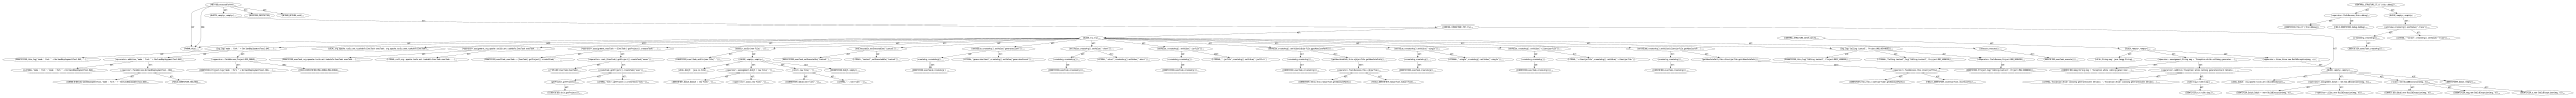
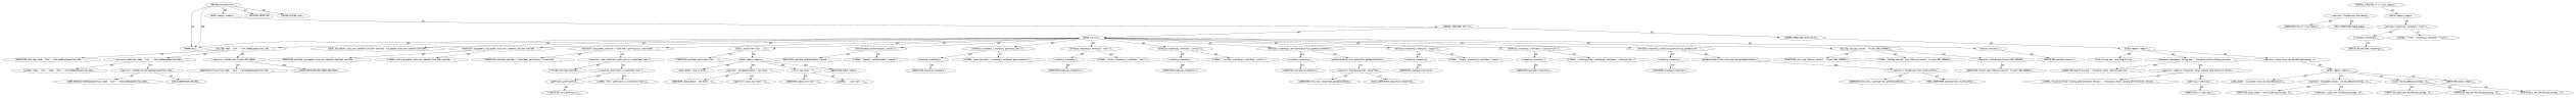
  digraph {
    fontname="Roboto Mono"
    node [fontname="Roboto Mono"]
    edge [fontname="Roboto Mono"]
    n1 [label=<(METHOD,executeForkV4)<SUB>258</SUB>>]
    n2 [label=<(PARAM,this)<SUB>258</SUB>>]
    n3 [label=<(BLOCK,&lt;empty&gt;,&lt;empty&gt;)<SUB>258</SUB>>]
    n4 [label=<(MODIFIER,PROTECTED)>]
    n5 [label=<(METHOD_RETURN,void)<SUB>258</SUB>>]
    n6 [label=<(CONTROL_STRUCTURE,TRY,try)<SUB>259</SUB>>]
    n7 [label=<(BLOCK,try,try)<SUB>259</SUB>>]
    n8 [label=<(CONTROL_STRUCTURE,CATCH,catch)<SUB>284</SUB>>]
    n9 [label=<(log,log(&quot;mode : fork &quot; + BorlandDeploymentTool.BAS,...)<SUB>261</SUB>>]
    n10 [label=<(LOCAL,org.apache.tools.ant.taskdefs.ExecTask execTask: org.apache.tools.ant.taskdefs.ExecTask)<SUB>263</SUB>>]
    n11 [label=<(&lt;operator&gt;.assignment,org.apache.tools.ant.taskdefs.ExecTask execTask...)<SUB>263</SUB>>]
    n12 [label=<(&lt;operator&gt;.assignment,execTask = (ExecTask) getProject().createTask(&quot;...)<SUB>264</SUB>>]
    n13 [label=<(setDir,setDir(new File(&quot;.&quot;)))<SUB>266</SUB>>]
    n14 [label=<(setExecutable,setExecutable(&quot;iastool&quot;))<SUB>267</SUB>>]
    n15 [label=<(setValue,createArg().setValue(&quot;generateclient&quot;))<SUB>268</SUB>>]
    n16 [label=<(setValue,createArg().setValue(&quot;-short&quot;))<SUB>273</SUB>>]
    n17 [label=<(setValue,createArg().setValue(&quot;-jarfile&quot;))<SUB>274</SUB>>]
    n18 [label=<(setValue,createArg().setValue(ejbjarfile.getAbsolutePath()))<SUB>276</SUB>>]
    n19 [label=<(setValue,createArg().setValue(&quot;-single&quot;))<SUB>278</SUB>>]
    n20 [label=<(setValue,createArg().setValue(&quot;-clientjarfile&quot;))<SUB>279</SUB>>]
    n21 [label=<(setValue,createArg().setValue(clientjarfile.getAbsoluteP...)<SUB>280</SUB>>]
    n22 [label=<(log,log(&quot;Calling iastool&quot;, Project.MSG_VERBOSE))<SUB>282</SUB>>]
    n23 [label=<(execute,execute())<SUB>283</SUB>>]
    n24 [label=<(BLOCK,&lt;empty&gt;,&lt;empty&gt;)<SUB>284</SUB>>]
    n25 [label=<(IDENTIFIER,this,log(&quot;mode : fork &quot; + BorlandDeploymentTool.BAS,...)<SUB>261</SUB>>]
    n26 [label=<(&lt;operator&gt;.addition,&quot;mode : fork &quot; + BorlandDeploymentTool.BAS)<SUB>261</SUB>>]
    n27 [label=<(&lt;operator&gt;.fieldAccess,Project.MSG_DEBUG)<SUB>261</SUB>>]
    n28 [label=<(IDENTIFIER,execTask,org.apache.tools.ant.taskdefs.ExecTask execTask...)<SUB>263</SUB>>]
    n29 [label=<(LITERAL,null,org.apache.tools.ant.taskdefs.ExecTask execTask...)<SUB>263</SUB>>]
    n30 [label=<(IDENTIFIER,execTask,execTask = (ExecTask) getProject().createTask(&quot;...)<SUB>264</SUB>>]
    n31 [label=<(&lt;operator&gt;.cast,(ExecTask) getProject().createTask(&quot;exec&quot;))<SUB>264</SUB>>]
    n32 [label=<(IDENTIFIER,execTask,setDir(new File(&quot;.&quot;)))<SUB>266</SUB>>]
    n33 [label=<(BLOCK,&lt;empty&gt;,&lt;empty&gt;)<SUB>266</SUB>>]
    n34 [label=<(IDENTIFIER,execTask,setExecutable(&quot;iastool&quot;))<SUB>267</SUB>>]
    n35 [label=<(LITERAL,&quot;iastool&quot;,setExecutable(&quot;iastool&quot;))<SUB>267</SUB>>]
    n36 [label=<(createArg,createArg())<SUB>268</SUB>>]
    n37 [label=<(LITERAL,&quot;generateclient&quot;,createArg().setValue(&quot;generateclient&quot;))<SUB>268</SUB>>]
    n38 [label=<(CONTROL_STRUCTURE,IF,if (this.debug))<SUB>269</SUB>>]
    n39 [label=<(&lt;operator&gt;.fieldAccess,this.debug)<SUB>269</SUB>>]
    n40 [label=<(BLOCK,&lt;empty&gt;,&lt;empty&gt;)<SUB>269</SUB>>]
    n41 [label=<(createArg,createArg())<SUB>273</SUB>>]
    n42 [label=<(LITERAL,&quot;-short&quot;,createArg().setValue(&quot;-short&quot;))<SUB>273</SUB>>]
    n43 [label=<(createArg,createArg())<SUB>274</SUB>>]
    n44 [label=<(LITERAL,&quot;-jarfile&quot;,createArg().setValue(&quot;-jarfile&quot;))<SUB>274</SUB>>]
    n45 [label=<(createArg,createArg())<SUB>276</SUB>>]
    n46 [label=<(getAbsolutePath,this.ejbjarfile.getAbsolutePath())<SUB>276</SUB>>]
    n47 [label=<(createArg,createArg())<SUB>278</SUB>>]
    n48 [label=<(LITERAL,&quot;-single&quot;,createArg().setValue(&quot;-single&quot;))<SUB>278</SUB>>]
    n49 [label=<(createArg,createArg())<SUB>279</SUB>>]
    n50 [label=<(LITERAL,&quot;-clientjarfile&quot;,createArg().setValue(&quot;-clientjarfile&quot;))<SUB>279</SUB>>]
    n51 [label=<(createArg,createArg())<SUB>280</SUB>>]
    n52 [label=<(getAbsolutePath,this.clientjarfile.getAbsolutePath())<SUB>280</SUB>>]
    n53 [label=<(IDENTIFIER,this,log(&quot;Calling iastool&quot;, Project.MSG_VERBOSE))<SUB>282</SUB>>]
    n54 [label=<(LITERAL,&quot;Calling iastool&quot;,log(&quot;Calling iastool&quot;, Project.MSG_VERBOSE))<SUB>282</SUB>>]
    n55 [label=<(&lt;operator&gt;.fieldAccess,Project.MSG_VERBOSE)<SUB>282</SUB>>]
    n56 [label=<(IDENTIFIER,execTask,execute())<SUB>283</SUB>>]
    n57 [label=<(LITERAL,&quot;mode : fork &quot;,&quot;mode : fork &quot; + BorlandDeploymentTool.BAS)<SUB>261</SUB>>]
    n58 [label=<(&lt;operator&gt;.fieldAccess,BorlandDeploymentTool.BAS)<SUB>261</SUB>>]
    n59 [label=<(IDENTIFIER,Project,log(&quot;mode : fork &quot; + BorlandDeploymentTool.BAS,...)<SUB>261</SUB>>]
    n60 [label=<(FIELD_IDENTIFIER,MSG_DEBUG,MSG_DEBUG)<SUB>261</SUB>>]
    n61 [label=<(IDENTIFIER,BorlandDeploymentTool,&quot;mode : fork &quot; + BorlandDeploymentTool.BAS)<SUB>261</SUB>>]
    n62 [label=<(FIELD_IDENTIFIER,BAS,BAS)<SUB>261</SUB>>]
    n63 [label=<(TYPE_REF,ExecTask,ExecTask)<SUB>264</SUB>>]
    n64 [label=<(createTask,getProject().createTask(&quot;exec&quot;))<SUB>264</SUB>>]
    n65 [label=<(getProject,getProject())<SUB>264</SUB>>]
    n66 [label=<(LITERAL,&quot;exec&quot;,getProject().createTask(&quot;exec&quot;))<SUB>264</SUB>>]
    n67 [label=<(IDENTIFIER,this,getProject())<SUB>264</SUB>>]
    n68 [label=<(LOCAL,$obj5: java.io.File)<SUB>266</SUB>>]
    n69 [label=<(&lt;operator&gt;.assignment,$obj5 = new File(&quot;.&quot;))<SUB>266</SUB>>]
    n70 [label=<(&lt;init&gt;,new File(&quot;.&quot;))<SUB>266</SUB>>]
    n71 [label=<(IDENTIFIER,$obj5,&lt;empty&gt;)<SUB>266</SUB>>]
    n72 [label=<(IDENTIFIER,$obj5,$obj5 = new File(&quot;.&quot;))<SUB>266</SUB>>]
    n73 [label=<(&lt;operator&gt;.alloc,new File(&quot;.&quot;))<SUB>266</SUB>>]
    n74 [label=<(IDENTIFIER,$obj5,new File(&quot;.&quot;))<SUB>266</SUB>>]
    n75 [label=<(LITERAL,&quot;.&quot;,new File(&quot;.&quot;))<SUB>266</SUB>>]
    n76 [label=<(IDENTIFIER,execTask,createArg())<SUB>268</SUB>>]
    n77 [label=<(IDENTIFIER,this,if (this.debug))>]
    n78 [label=<(FIELD_IDENTIFIER,debug,debug)<SUB>269</SUB>>]
    n79 [label=<(setValue,createArg().setValue(&quot;-trace&quot;))<SUB>270</SUB>>]
    n80 [label=<(createArg,createArg())<SUB>270</SUB>>]
    n81 [label=<(LITERAL,&quot;-trace&quot;,createArg().setValue(&quot;-trace&quot;))<SUB>270</SUB>>]
    n82 [label=<(IDENTIFIER,execTask,createArg())<SUB>270</SUB>>]
    n83 [label=<(IDENTIFIER,execTask,createArg())<SUB>273</SUB>>]
    n84 [label=<(IDENTIFIER,execTask,createArg())<SUB>274</SUB>>]
    n85 [label=<(IDENTIFIER,execTask,createArg())<SUB>276</SUB>>]
    n86 [label=<(&lt;operator&gt;.fieldAccess,this.ejbjarfile)<SUB>276</SUB>>]
    n87 [label=<(IDENTIFIER,this,this.ejbjarfile.getAbsolutePath())>]
    n88 [label=<(FIELD_IDENTIFIER,ejbjarfile,ejbjarfile)<SUB>276</SUB>>]
    n89 [label=<(IDENTIFIER,execTask,createArg())<SUB>278</SUB>>]
    n90 [label=<(IDENTIFIER,execTask,createArg())<SUB>279</SUB>>]
    n91 [label=<(IDENTIFIER,execTask,createArg())<SUB>280</SUB>>]
    n92 [label=<(&lt;operator&gt;.fieldAccess,this.clientjarfile)<SUB>280</SUB>>]
    n93 [label=<(IDENTIFIER,this,this.clientjarfile.getAbsolutePath())>]
    n94 [label=<(FIELD_IDENTIFIER,clientjarfile,clientjarfile)<SUB>280</SUB>>]
    n95 [label=<(IDENTIFIER,Project,log(&quot;Calling iastool&quot;, Project.MSG_VERBOSE))<SUB>282</SUB>>]
    n96 [label=<(LOCAL,String msg: java.lang.String)<SUB>286</SUB>>]
    n97 [label=<(&lt;operator&gt;.assignment,String msg = &quot;Exception while calling generatec...)<SUB>286</SUB>>]
    n98 [label=<(&lt;operator&gt;.throw,throw new BuildException(msg, e);)<SUB>288</SUB>>]
    n99 [label=<(IDENTIFIER,msg,String msg = &quot;Exception while calling generatec...)<SUB>286</SUB>>]
    n100 [label=<(&lt;operator&gt;.addition,&quot;Exception while calling generateclient Details...)<SUB>286</SUB>>]
    n101 [label=<(BLOCK,&lt;empty&gt;,&lt;empty&gt;)<SUB>288</SUB>>]
    n102 [label=<(LITERAL,&quot;Exception while calling generateclient Details: &quot;,&quot;Exception while calling generateclient Details...)<SUB>286</SUB>>]
    n103 [label=<(toString,e.toString())<SUB>287</SUB>>]
    n104 [label=<(IDENTIFIER,e,e.toString())<SUB>287</SUB>>]
    n105 [label=<(LOCAL,$obj6: org.apache.tools.ant.BuildException)<SUB>288</SUB>>]
    n106 [label=<(&lt;operator&gt;.assignment,$obj6 = new BuildException(msg, e))<SUB>288</SUB>>]
    n107 [label=<(&lt;init&gt;,new BuildException(msg, e))<SUB>283</SUB>>]
    n108 [label=<(IDENTIFIER,$obj6,&lt;empty&gt;)<SUB>288</SUB>>]
    n109 [label=<(IDENTIFIER,$obj6,$obj6 = new BuildException(msg, e))<SUB>288</SUB>>]
    n110 [label=<(&lt;operator&gt;.alloc,new BuildException(msg, e))<SUB>288</SUB>>]
    n111 [label=<(IDENTIFIER,$obj6,new BuildException(msg, e))<SUB>288</SUB>>]
    n112 [label=<(IDENTIFIER,msg,new BuildException(msg, e))<SUB>288</SUB>>]
    n113 [label=<(IDENTIFIER,e,new BuildException(msg, e))<SUB>288</SUB>>]
    n1 -> n2 [label="AST: "]
    n1 -> n2 [label="DDG: "]
    n1 -> n3 [label="AST: "]
    n1 -> n4 [label="AST: "]
    n1 -> n5 [label="AST: "]
    n3 -> n6 [label="AST: "]
    n6 -> n7 [label="AST: "]
-   n6 -> n92 [label="AST: "]
+   n6 -> n8 [label="AST: "]
    n7 -> n2 [label="AST: "]
    n7 -> n9 [label="AST: "]
    n7 -> n10 [label="AST: "]
    n7 -> n11 [label="AST: "]
    n7 -> n12 [label="AST: "]
    n7 -> n13 [label="AST: "]
    n7 -> n14 [label="AST: "]
    n7 -> n15 [label="AST: "]
    n7 -> n16 [label="AST: "]
    n7 -> n17 [label="AST: "]
    n7 -> n18 [label="AST: "]
    n7 -> n19 [label="AST: "]
    n7 -> n20 [label="AST: "]
    n7 -> n21 [label="AST: "]
    n7 -> n22 [label="AST: "]
    n7 -> n23 [label="AST: "]
    n8 -> n24 [label="AST: "]
    n9 -> n25 [label="AST: "]
    n9 -> n26 [label="AST: "]
    n9 -> n27 [label="AST: "]
    n11 -> n28 [label="AST: "]
    n11 -> n29 [label="AST: "]
    n12 -> n30 [label="AST: "]
    n12 -> n31 [label="AST: "]
    n13 -> n32 [label="AST: "]
    n13 -> n33 [label="AST: "]
    n14 -> n34 [label="AST: "]
    n14 -> n35 [label="AST: "]
    n15 -> n36 [label="AST: "]
    n15 -> n37 [label="AST: "]
    n16 -> n41 [label="AST: "]
    n16 -> n42 [label="AST: "]
    n17 -> n43 [label="AST: "]
    n17 -> n44 [label="AST: "]
    n18 -> n45 [label="AST: "]
    n18 -> n46 [label="AST: "]
    n19 -> n47 [label="AST: "]
    n19 -> n48 [label="AST: "]
    n20 -> n49 [label="AST: "]
    n20 -> n50 [label="AST: "]
    n21 -> n51 [label="AST: "]
    n21 -> n52 [label="AST: "]
    n22 -> n53 [label="AST: "]
    n22 -> n54 [label="AST: "]
    n22 -> n55 [label="AST: "]
    n23 -> n56 [label="AST: "]
    n24 -> n96 [label="AST: "]
    n24 -> n97 [label="AST: "]
    n24 -> n98 [label="AST: "]
    n26 -> n57 [label="AST: "]
    n26 -> n58 [label="AST: "]
    n27 -> n59 [label="AST: "]
    n27 -> n60 [label="DDG: "]
    n31 -> n63 [label="AST: "]
    n31 -> n64 [label="AST: "]
    n33 -> n68 [label="AST: "]
    n33 -> n69 [label="AST: "]
    n33 -> n70 [label="AST: "]
    n33 -> n71 [label="AST: "]
    n36 -> n76 [label="AST: "]
-   n38 -> n39 [label="AST: "]
    n38 -> n40 [label="AST: "]
    n39 -> n77 [label="AST: "]
    n39 -> n78 [label="AST: "]
    n40 -> n79 [label="AST: "]
    n41 -> n83 [label="AST: "]
    n43 -> n84 [label="AST: "]
    n45 -> n85 [label="AST: "]
    n46 -> n86 [label="AST: "]
    n47 -> n89 [label="AST: "]
    n49 -> n90 [label="AST: "]
    n51 -> n91 [label="AST: "]
    n52 -> n92 [label="AST: "]
    n55 -> n95 [label="AST: "]
    n58 -> n61 [label="AST: "]
    n58 -> n62 [label="AST: "]
    n64 -> n65 [label="AST: "]
    n64 -> n66 [label="AST: "]
    n65 -> n67 [label="AST: "]
    n69 -> n72 [label="AST: "]
    n69 -> n73 [label="AST: "]
    n70 -> n74 [label="AST: "]
    n70 -> n75 [label="AST: "]
    n79 -> n80 [label="AST: "]
    n79 -> n81 [label="AST: "]
    n80 -> n82 [label="AST: "]
    n86 -> n87 [label="AST: "]
    n86 -> n88 [label="AST: "]
    n92 -> n93 [label="AST: "]
    n92 -> n94 [label="AST: "]
    n97 -> n99 [label="AST: "]
    n97 -> n100 [label="AST: "]
    n98 -> n101 [label="AST: "]
    n100 -> n102 [label="AST: "]
    n100 -> n103 [label="AST: "]
    n101 -> n105 [label="AST: "]
    n101 -> n106 [label="AST: "]
    n101 -> n107 [label="AST: "]
    n101 -> n108 [label="AST: "]
    n103 -> n104 [label="AST: "]
    n106 -> n109 [label="AST: "]
    n106 -> n110 [label="AST: "]
    n107 -> n111 [label="AST: "]
    n107 -> n112 [label="AST: "]
    n107 -> n113 [label="AST: "]
  }
